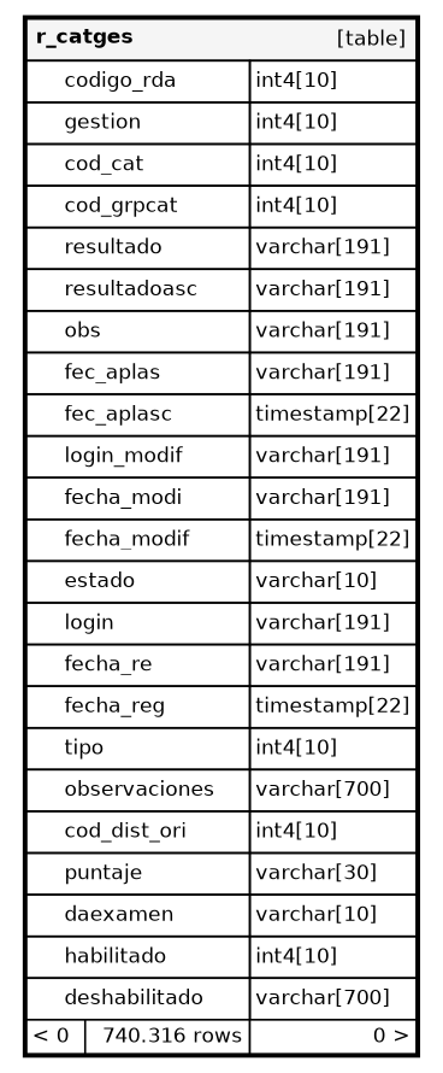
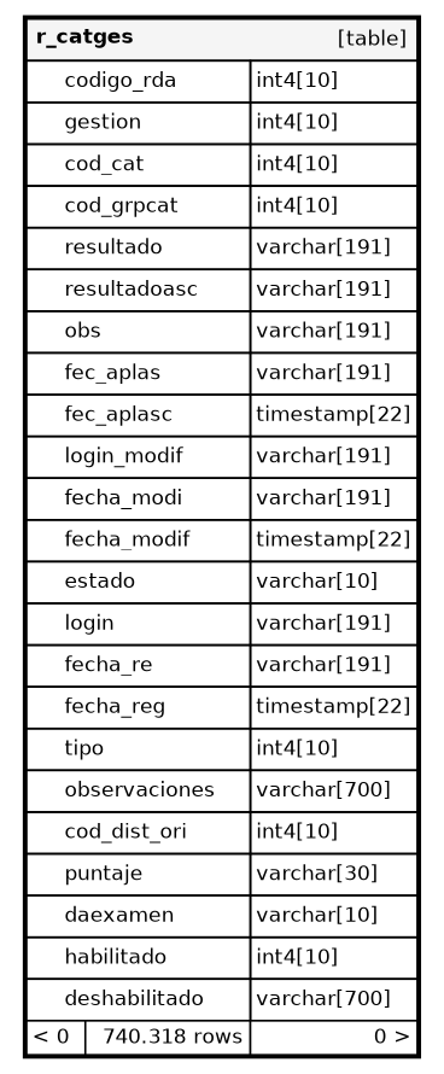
  digraph {
    bgcolor="#ffffff"
    fontname=Helvetica
    fontsize=11
    nodesep=0.18
    rankdir=RL
    ranksep=0.46
    ration=compress
-   n1 [fontname=Helvetica fontsize=11 label=<     <TABLE BORDER="2" CELLBORDER="1" CELLSPACING="0" BGCOLOR="#ffffff">       <TR><TD COLSPAN="4"  BGCOLOR="#f5f5f5"><TABLE BORDER="0" CELLSPACING="0"><TR><TD ALIGN="LEFT"><B>r_catges</B></TD><TD ALIGN="RIGHT">[table]</TD></TR></TABLE></TD></TR>       <TR><TD PORT="codigo_rda" COLSPAN="2" ALIGN="LEFT"><TABLE BORDER="0" CELLSPACING="0" ALIGN="LEFT"><TR ALIGN="LEFT"><TD ALIGN="LEFT" FIXEDSIZE="TRUE" WIDTH="15" HEIGHT="16"></TD><TD ALIGN="LEFT" FIXEDSIZE="TRUE" WIDTH="97" HEIGHT="16">codigo_rda</TD></TR></TABLE></TD><TD PORT="codigo_rda.type" ALIGN="LEFT">int4[10]</TD></TR>       <TR><TD PORT="gestion" COLSPAN="2" ALIGN="LEFT"><TABLE BORDER="0" CELLSPACING="0" ALIGN="LEFT"><TR ALIGN="LEFT"><TD ALIGN="LEFT" FIXEDSIZE="TRUE" WIDTH="15" HEIGHT="16"></TD><TD ALIGN="LEFT" FIXEDSIZE="TRUE" WIDTH="97" HEIGHT="16">gestion</TD></TR></TABLE></TD><TD PORT="gestion.type" ALIGN="LEFT">int4[10]</TD></TR>       <TR><TD PORT="cod_cat" COLSPAN="2" ALIGN="LEFT"><TABLE BORDER="0" CELLSPACING="0" ALIGN="LEFT"><TR ALIGN="LEFT"><TD ALIGN="LEFT" FIXEDSIZE="TRUE" WIDTH="15" HEIGHT="16"></TD><TD ALIGN="LEFT" FIXEDSIZE="TRUE" WIDTH="97" HEIGHT="16">cod_cat</TD></TR></TABLE></TD><TD PORT="cod_cat.type" ALIGN="LEFT">int4[10]</TD></TR>       <TR><TD PORT="cod_grpcat" COLSPAN="2" ALIGN="LEFT"><TABLE BORDER="0" CELLSPACING="0" ALIGN="LEFT"><TR ALIGN="LEFT"><TD ALIGN="LEFT" FIXEDSIZE="TRUE" WIDTH="15" HEIGHT="16"></TD><TD ALIGN="LEFT" FIXEDSIZE="TRUE" WIDTH="97" HEIGHT="16">cod_grpcat</TD></TR></TABLE></TD><TD PORT="cod_grpcat.type" ALIGN="LEFT">int4[10]</TD></TR>       <TR><TD PORT="resultado" COLSPAN="2" ALIGN="LEFT"><TABLE BORDER="0" CELLSPACING="0" ALIGN="LEFT"><TR ALIGN="LEFT"><TD ALIGN="LEFT" FIXEDSIZE="TRUE" WIDTH="15" HEIGHT="16"></TD><TD ALIGN="LEFT" FIXEDSIZE="TRUE" WIDTH="97" HEIGHT="16">resultado</TD></TR></TABLE></TD><TD PORT="resultado.type" ALIGN="LEFT">varchar[191]</TD></TR>       <TR><TD PORT="resultadoasc" COLSPAN="2" ALIGN="LEFT"><TABLE BORDER="0" CELLSPACING="0" ALIGN="LEFT"><TR ALIGN="LEFT"><TD ALIGN="LEFT" FIXEDSIZE="TRUE" WIDTH="15" HEIGHT="16"></TD><TD ALIGN="LEFT" FIXEDSIZE="TRUE" WIDTH="97" HEIGHT="16">resultadoasc</TD></TR></TABLE></TD><TD PORT="resultadoasc.type" ALIGN="LEFT">varchar[191]</TD></TR>       <TR><TD PORT="obs" COLSPAN="2" ALIGN="LEFT"><TABLE BORDER="0" CELLSPACING="0" ALIGN="LEFT"><TR ALIGN="LEFT"><TD ALIGN="LEFT" FIXEDSIZE="TRUE" WIDTH="15" HEIGHT="16"></TD><TD ALIGN="LEFT" FIXEDSIZE="TRUE" WIDTH="97" HEIGHT="16">obs</TD></TR></TABLE></TD><TD PORT="obs.type" ALIGN="LEFT">varchar[191]</TD></TR>       <TR><TD PORT="fec_aplas" COLSPAN="2" ALIGN="LEFT"><TABLE BORDER="0" CELLSPACING="0" ALIGN="LEFT"><TR ALIGN="LEFT"><TD ALIGN="LEFT" FIXEDSIZE="TRUE" WIDTH="15" HEIGHT="16"></TD><TD ALIGN="LEFT" FIXEDSIZE="TRUE" WIDTH="97" HEIGHT="16">fec_aplas</TD></TR></TABLE></TD><TD PORT="fec_aplas.type" ALIGN="LEFT">varchar[191]</TD></TR>       <TR><TD PORT="fec_aplasc" COLSPAN="2" ALIGN="LEFT"><TABLE BORDER="0" CELLSPACING="0" ALIGN="LEFT"><TR ALIGN="LEFT"><TD ALIGN="LEFT" FIXEDSIZE="TRUE" WIDTH="15" HEIGHT="16"></TD><TD ALIGN="LEFT" FIXEDSIZE="TRUE" WIDTH="97" HEIGHT="16">fec_aplasc</TD></TR></TABLE></TD><TD PORT="fec_aplasc.type" ALIGN="LEFT">timestamp[22]</TD></TR>       <TR><TD PORT="login_modif" COLSPAN="2" ALIGN="LEFT"><TABLE BORDER="0" CELLSPACING="0" ALIGN="LEFT"><TR ALIGN="LEFT"><TD ALIGN="LEFT" FIXEDSIZE="TRUE" WIDTH="15" HEIGHT="16"></TD><TD ALIGN="LEFT" FIXEDSIZE="TRUE" WIDTH="97" HEIGHT="16">login_modif</TD></TR></TABLE></TD><TD PORT="login_modif.type" ALIGN="LEFT">varchar[191]</TD></TR>       <TR><TD PORT="fecha_modi" COLSPAN="2" ALIGN="LEFT"><TABLE BORDER="0" CELLSPACING="0" ALIGN="LEFT"><TR ALIGN="LEFT"><TD ALIGN="LEFT" FIXEDSIZE="TRUE" WIDTH="15" HEIGHT="16"></TD><TD ALIGN="LEFT" FIXEDSIZE="TRUE" WIDTH="97" HEIGHT="16">fecha_modi</TD></TR></TABLE></TD><TD PORT="fecha_modi.type" ALIGN="LEFT">varchar[191]</TD></TR>       <TR><TD PORT="fecha_modif" COLSPAN="2" ALIGN="LEFT"><TABLE BORDER="0" CELLSPACING="0" ALIGN="LEFT"><TR ALIGN="LEFT"><TD ALIGN="LEFT" FIXEDSIZE="TRUE" WIDTH="15" HEIGHT="16"></TD><TD ALIGN="LEFT" FIXEDSIZE="TRUE" WIDTH="97" HEIGHT="16">fecha_modif</TD></TR></TABLE></TD><TD PORT="fecha_modif.type" ALIGN="LEFT">timestamp[22]</TD></TR>       <TR><TD PORT="estado" COLSPAN="2" ALIGN="LEFT"><TABLE BORDER="0" CELLSPACING="0" ALIGN="LEFT"><TR ALIGN="LEFT"><TD ALIGN="LEFT" FIXEDSIZE="TRUE" WIDTH="15" HEIGHT="16"></TD><TD ALIGN="LEFT" FIXEDSIZE="TRUE" WIDTH="97" HEIGHT="16">estado</TD></TR></TABLE></TD><TD PORT="estado.type" ALIGN="LEFT">varchar[10]</TD></TR>       <TR><TD PORT="login" COLSPAN="2" ALIGN="LEFT"><TABLE BORDER="0" CELLSPACING="0" ALIGN="LEFT"><TR ALIGN="LEFT"><TD ALIGN="LEFT" FIXEDSIZE="TRUE" WIDTH="15" HEIGHT="16"></TD><TD ALIGN="LEFT" FIXEDSIZE="TRUE" WIDTH="97" HEIGHT="16">login</TD></TR></TABLE></TD><TD PORT="login.type" ALIGN="LEFT">varchar[191]</TD></TR>       <TR><TD PORT="fecha_re" COLSPAN="2" ALIGN="LEFT"><TABLE BORDER="0" CELLSPACING="0" ALIGN="LEFT"><TR ALIGN="LEFT"><TD ALIGN="LEFT" FIXEDSIZE="TRUE" WIDTH="15" HEIGHT="16"></TD><TD ALIGN="LEFT" FIXEDSIZE="TRUE" WIDTH="97" HEIGHT="16">fecha_re</TD></TR></TABLE></TD><TD PORT="fecha_re.type" ALIGN="LEFT">varchar[191]</TD></TR>       <TR><TD PORT="fecha_reg" COLSPAN="2" ALIGN="LEFT"><TABLE BORDER="0" CELLSPACING="0" ALIGN="LEFT"><TR ALIGN="LEFT"><TD ALIGN="LEFT" FIXEDSIZE="TRUE" WIDTH="15" HEIGHT="16"></TD><TD ALIGN="LEFT" FIXEDSIZE="TRUE" WIDTH="97" HEIGHT="16">fecha_reg</TD></TR></TABLE></TD><TD PORT="fecha_reg.type" ALIGN="LEFT">timestamp[22]</TD></TR>       <TR><TD PORT="tipo" COLSPAN="2" ALIGN="LEFT"><TABLE BORDER="0" CELLSPACING="0" ALIGN="LEFT"><TR ALIGN="LEFT"><TD ALIGN="LEFT" FIXEDSIZE="TRUE" WIDTH="15" HEIGHT="16"></TD><TD ALIGN="LEFT" FIXEDSIZE="TRUE" WIDTH="97" HEIGHT="16">tipo</TD></TR></TABLE></TD><TD PORT="tipo.type" ALIGN="LEFT">int4[10]</TD></TR>       <TR><TD PORT="observaciones" COLSPAN="2" ALIGN="LEFT"><TABLE BORDER="0" CELLSPACING="0" ALIGN="LEFT"><TR ALIGN="LEFT"><TD ALIGN="LEFT" FIXEDSIZE="TRUE" WIDTH="15" HEIGHT="16"></TD><TD ALIGN="LEFT" FIXEDSIZE="TRUE" WIDTH="97" HEIGHT="16">observaciones</TD></TR></TABLE></TD><TD PORT="observaciones.type" ALIGN="LEFT">varchar[700]</TD></TR>       <TR><TD PORT="cod_dist_ori" COLSPAN="2" ALIGN="LEFT"><TABLE BORDER="0" CELLSPACING="0" ALIGN="LEFT"><TR ALIGN="LEFT"><TD ALIGN="LEFT" FIXEDSIZE="TRUE" WIDTH="15" HEIGHT="16"></TD><TD ALIGN="LEFT" FIXEDSIZE="TRUE" WIDTH="97" HEIGHT="16">cod_dist_ori</TD></TR></TABLE></TD><TD PORT="cod_dist_ori.type" ALIGN="LEFT">int4[10]</TD></TR>       <TR><TD PORT="puntaje" COLSPAN="2" ALIGN="LEFT"><TABLE BORDER="0" CELLSPACING="0" ALIGN="LEFT"><TR ALIGN="LEFT"><TD ALIGN="LEFT" FIXEDSIZE="TRUE" WIDTH="15" HEIGHT="16"></TD><TD ALIGN="LEFT" FIXEDSIZE="TRUE" WIDTH="97" HEIGHT="16">puntaje</TD></TR></TABLE></TD><TD PORT="puntaje.type" ALIGN="LEFT">varchar[30]</TD></TR>       <TR><TD PORT="daexamen" COLSPAN="2" ALIGN="LEFT"><TABLE BORDER="0" CELLSPACING="0" ALIGN="LEFT"><TR ALIGN="LEFT"><TD ALIGN="LEFT" FIXEDSIZE="TRUE" WIDTH="15" HEIGHT="16"></TD><TD ALIGN="LEFT" FIXEDSIZE="TRUE" WIDTH="97" HEIGHT="16">daexamen</TD></TR></TABLE></TD><TD PORT="daexamen.type" ALIGN="LEFT">varchar[10]</TD></TR>       <TR><TD PORT="habilitado" COLSPAN="2" ALIGN="LEFT"><TABLE BORDER="0" CELLSPACING="0" ALIGN="LEFT"><TR ALIGN="LEFT"><TD ALIGN="LEFT" FIXEDSIZE="TRUE" WIDTH="15" HEIGHT="16"></TD><TD ALIGN="LEFT" FIXEDSIZE="TRUE" WIDTH="97" HEIGHT="16">habilitado</TD></TR></TABLE></TD><TD PORT="habilitado.type" ALIGN="LEFT">int4[10]</TD></TR>       <TR><TD PORT="deshabilitado" COLSPAN="2" ALIGN="LEFT"><TABLE BORDER="0" CELLSPACING="0" ALIGN="LEFT"><TR ALIGN="LEFT"><TD ALIGN="LEFT" FIXEDSIZE="TRUE" WIDTH="15" HEIGHT="16"></TD><TD ALIGN="LEFT" FIXEDSIZE="TRUE" WIDTH="97" HEIGHT="16">deshabilitado</TD></TR></TABLE></TD><TD PORT="deshabilitado.type" ALIGN="LEFT">varchar[700]</TD></TR>       <TR><TD ALIGN="LEFT" BGCOLOR="#ffffff">&lt; 0</TD><TD ALIGN="RIGHT" BGCOLOR="#ffffff">740.316 rows</TD><TD ALIGN="RIGHT" BGCOLOR="#ffffff">0 &gt;</TD></TR>     </TABLE>> shape=plaintext]
+   n1 [fontname=Helvetica fontsize=11 label=<     <TABLE BORDER="2" CELLBORDER="1" CELLSPACING="0" BGCOLOR="#ffffff">       <TR><TD COLSPAN="4"  BGCOLOR="#f5f5f5"><TABLE BORDER="0" CELLSPACING="0"><TR><TD ALIGN="LEFT"><B>r_catges</B></TD><TD ALIGN="RIGHT">[table]</TD></TR></TABLE></TD></TR>       <TR><TD PORT="codigo_rda" COLSPAN="2" ALIGN="LEFT"><TABLE BORDER="0" CELLSPACING="0" ALIGN="LEFT"><TR ALIGN="LEFT"><TD ALIGN="LEFT" FIXEDSIZE="TRUE" WIDTH="15" HEIGHT="16"></TD><TD ALIGN="LEFT" FIXEDSIZE="TRUE" WIDTH="97" HEIGHT="16">codigo_rda</TD></TR></TABLE></TD><TD PORT="codigo_rda.type" ALIGN="LEFT">int4[10]</TD></TR>       <TR><TD PORT="gestion" COLSPAN="2" ALIGN="LEFT"><TABLE BORDER="0" CELLSPACING="0" ALIGN="LEFT"><TR ALIGN="LEFT"><TD ALIGN="LEFT" FIXEDSIZE="TRUE" WIDTH="15" HEIGHT="16"></TD><TD ALIGN="LEFT" FIXEDSIZE="TRUE" WIDTH="97" HEIGHT="16">gestion</TD></TR></TABLE></TD><TD PORT="gestion.type" ALIGN="LEFT">int4[10]</TD></TR>       <TR><TD PORT="cod_cat" COLSPAN="2" ALIGN="LEFT"><TABLE BORDER="0" CELLSPACING="0" ALIGN="LEFT"><TR ALIGN="LEFT"><TD ALIGN="LEFT" FIXEDSIZE="TRUE" WIDTH="15" HEIGHT="16"></TD><TD ALIGN="LEFT" FIXEDSIZE="TRUE" WIDTH="97" HEIGHT="16">cod_cat</TD></TR></TABLE></TD><TD PORT="cod_cat.type" ALIGN="LEFT">int4[10]</TD></TR>       <TR><TD PORT="cod_grpcat" COLSPAN="2" ALIGN="LEFT"><TABLE BORDER="0" CELLSPACING="0" ALIGN="LEFT"><TR ALIGN="LEFT"><TD ALIGN="LEFT" FIXEDSIZE="TRUE" WIDTH="15" HEIGHT="16"></TD><TD ALIGN="LEFT" FIXEDSIZE="TRUE" WIDTH="97" HEIGHT="16">cod_grpcat</TD></TR></TABLE></TD><TD PORT="cod_grpcat.type" ALIGN="LEFT">int4[10]</TD></TR>       <TR><TD PORT="resultado" COLSPAN="2" ALIGN="LEFT"><TABLE BORDER="0" CELLSPACING="0" ALIGN="LEFT"><TR ALIGN="LEFT"><TD ALIGN="LEFT" FIXEDSIZE="TRUE" WIDTH="15" HEIGHT="16"></TD><TD ALIGN="LEFT" FIXEDSIZE="TRUE" WIDTH="97" HEIGHT="16">resultado</TD></TR></TABLE></TD><TD PORT="resultado.type" ALIGN="LEFT">varchar[191]</TD></TR>       <TR><TD PORT="resultadoasc" COLSPAN="2" ALIGN="LEFT"><TABLE BORDER="0" CELLSPACING="0" ALIGN="LEFT"><TR ALIGN="LEFT"><TD ALIGN="LEFT" FIXEDSIZE="TRUE" WIDTH="15" HEIGHT="16"></TD><TD ALIGN="LEFT" FIXEDSIZE="TRUE" WIDTH="97" HEIGHT="16">resultadoasc</TD></TR></TABLE></TD><TD PORT="resultadoasc.type" ALIGN="LEFT">varchar[191]</TD></TR>       <TR><TD PORT="obs" COLSPAN="2" ALIGN="LEFT"><TABLE BORDER="0" CELLSPACING="0" ALIGN="LEFT"><TR ALIGN="LEFT"><TD ALIGN="LEFT" FIXEDSIZE="TRUE" WIDTH="15" HEIGHT="16"></TD><TD ALIGN="LEFT" FIXEDSIZE="TRUE" WIDTH="97" HEIGHT="16">obs</TD></TR></TABLE></TD><TD PORT="obs.type" ALIGN="LEFT">varchar[191]</TD></TR>       <TR><TD PORT="fec_aplas" COLSPAN="2" ALIGN="LEFT"><TABLE BORDER="0" CELLSPACING="0" ALIGN="LEFT"><TR ALIGN="LEFT"><TD ALIGN="LEFT" FIXEDSIZE="TRUE" WIDTH="15" HEIGHT="16"></TD><TD ALIGN="LEFT" FIXEDSIZE="TRUE" WIDTH="97" HEIGHT="16">fec_aplas</TD></TR></TABLE></TD><TD PORT="fec_aplas.type" ALIGN="LEFT">varchar[191]</TD></TR>       <TR><TD PORT="fec_aplasc" COLSPAN="2" ALIGN="LEFT"><TABLE BORDER="0" CELLSPACING="0" ALIGN="LEFT"><TR ALIGN="LEFT"><TD ALIGN="LEFT" FIXEDSIZE="TRUE" WIDTH="15" HEIGHT="16"></TD><TD ALIGN="LEFT" FIXEDSIZE="TRUE" WIDTH="97" HEIGHT="16">fec_aplasc</TD></TR></TABLE></TD><TD PORT="fec_aplasc.type" ALIGN="LEFT">timestamp[22]</TD></TR>       <TR><TD PORT="login_modif" COLSPAN="2" ALIGN="LEFT"><TABLE BORDER="0" CELLSPACING="0" ALIGN="LEFT"><TR ALIGN="LEFT"><TD ALIGN="LEFT" FIXEDSIZE="TRUE" WIDTH="15" HEIGHT="16"></TD><TD ALIGN="LEFT" FIXEDSIZE="TRUE" WIDTH="97" HEIGHT="16">login_modif</TD></TR></TABLE></TD><TD PORT="login_modif.type" ALIGN="LEFT">varchar[191]</TD></TR>       <TR><TD PORT="fecha_modi" COLSPAN="2" ALIGN="LEFT"><TABLE BORDER="0" CELLSPACING="0" ALIGN="LEFT"><TR ALIGN="LEFT"><TD ALIGN="LEFT" FIXEDSIZE="TRUE" WIDTH="15" HEIGHT="16"></TD><TD ALIGN="LEFT" FIXEDSIZE="TRUE" WIDTH="97" HEIGHT="16">fecha_modi</TD></TR></TABLE></TD><TD PORT="fecha_modi.type" ALIGN="LEFT">varchar[191]</TD></TR>       <TR><TD PORT="fecha_modif" COLSPAN="2" ALIGN="LEFT"><TABLE BORDER="0" CELLSPACING="0" ALIGN="LEFT"><TR ALIGN="LEFT"><TD ALIGN="LEFT" FIXEDSIZE="TRUE" WIDTH="15" HEIGHT="16"></TD><TD ALIGN="LEFT" FIXEDSIZE="TRUE" WIDTH="97" HEIGHT="16">fecha_modif</TD></TR></TABLE></TD><TD PORT="fecha_modif.type" ALIGN="LEFT">timestamp[22]</TD></TR>       <TR><TD PORT="estado" COLSPAN="2" ALIGN="LEFT"><TABLE BORDER="0" CELLSPACING="0" ALIGN="LEFT"><TR ALIGN="LEFT"><TD ALIGN="LEFT" FIXEDSIZE="TRUE" WIDTH="15" HEIGHT="16"></TD><TD ALIGN="LEFT" FIXEDSIZE="TRUE" WIDTH="97" HEIGHT="16">estado</TD></TR></TABLE></TD><TD PORT="estado.type" ALIGN="LEFT">varchar[10]</TD></TR>       <TR><TD PORT="login" COLSPAN="2" ALIGN="LEFT"><TABLE BORDER="0" CELLSPACING="0" ALIGN="LEFT"><TR ALIGN="LEFT"><TD ALIGN="LEFT" FIXEDSIZE="TRUE" WIDTH="15" HEIGHT="16"></TD><TD ALIGN="LEFT" FIXEDSIZE="TRUE" WIDTH="97" HEIGHT="16">login</TD></TR></TABLE></TD><TD PORT="login.type" ALIGN="LEFT">varchar[191]</TD></TR>       <TR><TD PORT="fecha_re" COLSPAN="2" ALIGN="LEFT"><TABLE BORDER="0" CELLSPACING="0" ALIGN="LEFT"><TR ALIGN="LEFT"><TD ALIGN="LEFT" FIXEDSIZE="TRUE" WIDTH="15" HEIGHT="16"></TD><TD ALIGN="LEFT" FIXEDSIZE="TRUE" WIDTH="97" HEIGHT="16">fecha_re</TD></TR></TABLE></TD><TD PORT="fecha_re.type" ALIGN="LEFT">varchar[191]</TD></TR>       <TR><TD PORT="fecha_reg" COLSPAN="2" ALIGN="LEFT"><TABLE BORDER="0" CELLSPACING="0" ALIGN="LEFT"><TR ALIGN="LEFT"><TD ALIGN="LEFT" FIXEDSIZE="TRUE" WIDTH="15" HEIGHT="16"></TD><TD ALIGN="LEFT" FIXEDSIZE="TRUE" WIDTH="97" HEIGHT="16">fecha_reg</TD></TR></TABLE></TD><TD PORT="fecha_reg.type" ALIGN="LEFT">timestamp[22]</TD></TR>       <TR><TD PORT="tipo" COLSPAN="2" ALIGN="LEFT"><TABLE BORDER="0" CELLSPACING="0" ALIGN="LEFT"><TR ALIGN="LEFT"><TD ALIGN="LEFT" FIXEDSIZE="TRUE" WIDTH="15" HEIGHT="16"></TD><TD ALIGN="LEFT" FIXEDSIZE="TRUE" WIDTH="97" HEIGHT="16">tipo</TD></TR></TABLE></TD><TD PORT="tipo.type" ALIGN="LEFT">int4[10]</TD></TR>       <TR><TD PORT="observaciones" COLSPAN="2" ALIGN="LEFT"><TABLE BORDER="0" CELLSPACING="0" ALIGN="LEFT"><TR ALIGN="LEFT"><TD ALIGN="LEFT" FIXEDSIZE="TRUE" WIDTH="15" HEIGHT="16"></TD><TD ALIGN="LEFT" FIXEDSIZE="TRUE" WIDTH="97" HEIGHT="16">observaciones</TD></TR></TABLE></TD><TD PORT="observaciones.type" ALIGN="LEFT">varchar[700]</TD></TR>       <TR><TD PORT="cod_dist_ori" COLSPAN="2" ALIGN="LEFT"><TABLE BORDER="0" CELLSPACING="0" ALIGN="LEFT"><TR ALIGN="LEFT"><TD ALIGN="LEFT" FIXEDSIZE="TRUE" WIDTH="15" HEIGHT="16"></TD><TD ALIGN="LEFT" FIXEDSIZE="TRUE" WIDTH="97" HEIGHT="16">cod_dist_ori</TD></TR></TABLE></TD><TD PORT="cod_dist_ori.type" ALIGN="LEFT">int4[10]</TD></TR>       <TR><TD PORT="puntaje" COLSPAN="2" ALIGN="LEFT"><TABLE BORDER="0" CELLSPACING="0" ALIGN="LEFT"><TR ALIGN="LEFT"><TD ALIGN="LEFT" FIXEDSIZE="TRUE" WIDTH="15" HEIGHT="16"></TD><TD ALIGN="LEFT" FIXEDSIZE="TRUE" WIDTH="97" HEIGHT="16">puntaje</TD></TR></TABLE></TD><TD PORT="puntaje.type" ALIGN="LEFT">varchar[30]</TD></TR>       <TR><TD PORT="daexamen" COLSPAN="2" ALIGN="LEFT"><TABLE BORDER="0" CELLSPACING="0" ALIGN="LEFT"><TR ALIGN="LEFT"><TD ALIGN="LEFT" FIXEDSIZE="TRUE" WIDTH="15" HEIGHT="16"></TD><TD ALIGN="LEFT" FIXEDSIZE="TRUE" WIDTH="97" HEIGHT="16">daexamen</TD></TR></TABLE></TD><TD PORT="daexamen.type" ALIGN="LEFT">varchar[10]</TD></TR>       <TR><TD PORT="habilitado" COLSPAN="2" ALIGN="LEFT"><TABLE BORDER="0" CELLSPACING="0" ALIGN="LEFT"><TR ALIGN="LEFT"><TD ALIGN="LEFT" FIXEDSIZE="TRUE" WIDTH="15" HEIGHT="16"></TD><TD ALIGN="LEFT" FIXEDSIZE="TRUE" WIDTH="97" HEIGHT="16">habilitado</TD></TR></TABLE></TD><TD PORT="habilitado.type" ALIGN="LEFT">int4[10]</TD></TR>       <TR><TD PORT="deshabilitado" COLSPAN="2" ALIGN="LEFT"><TABLE BORDER="0" CELLSPACING="0" ALIGN="LEFT"><TR ALIGN="LEFT"><TD ALIGN="LEFT" FIXEDSIZE="TRUE" WIDTH="15" HEIGHT="16"></TD><TD ALIGN="LEFT" FIXEDSIZE="TRUE" WIDTH="97" HEIGHT="16">deshabilitado</TD></TR></TABLE></TD><TD PORT="deshabilitado.type" ALIGN="LEFT">varchar[700]</TD></TR>       <TR><TD ALIGN="LEFT" BGCOLOR="#ffffff">&lt; 0</TD><TD ALIGN="RIGHT" BGCOLOR="#ffffff">740.318 rows</TD><TD ALIGN="RIGHT" BGCOLOR="#ffffff">0 &gt;</TD></TR>     </TABLE>> shape=plaintext]
  }
